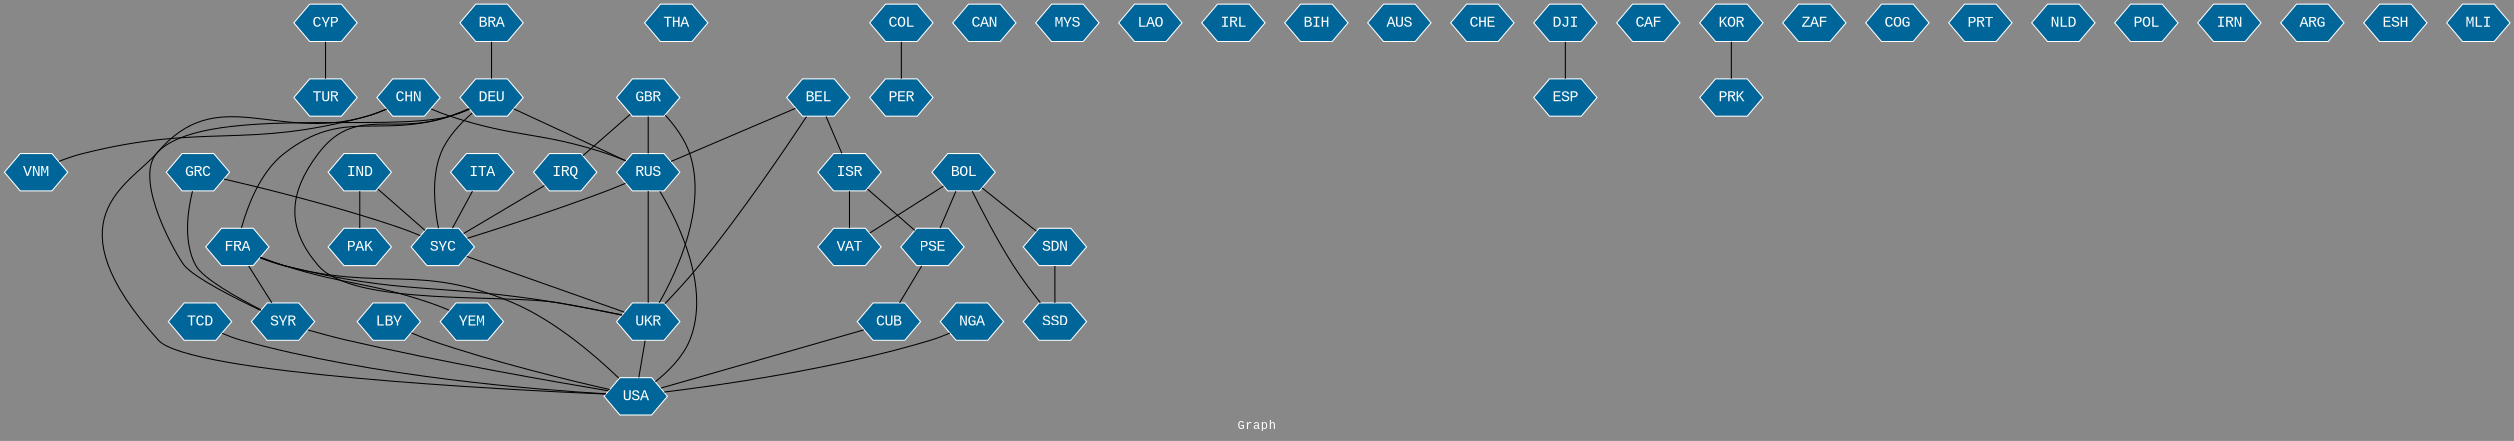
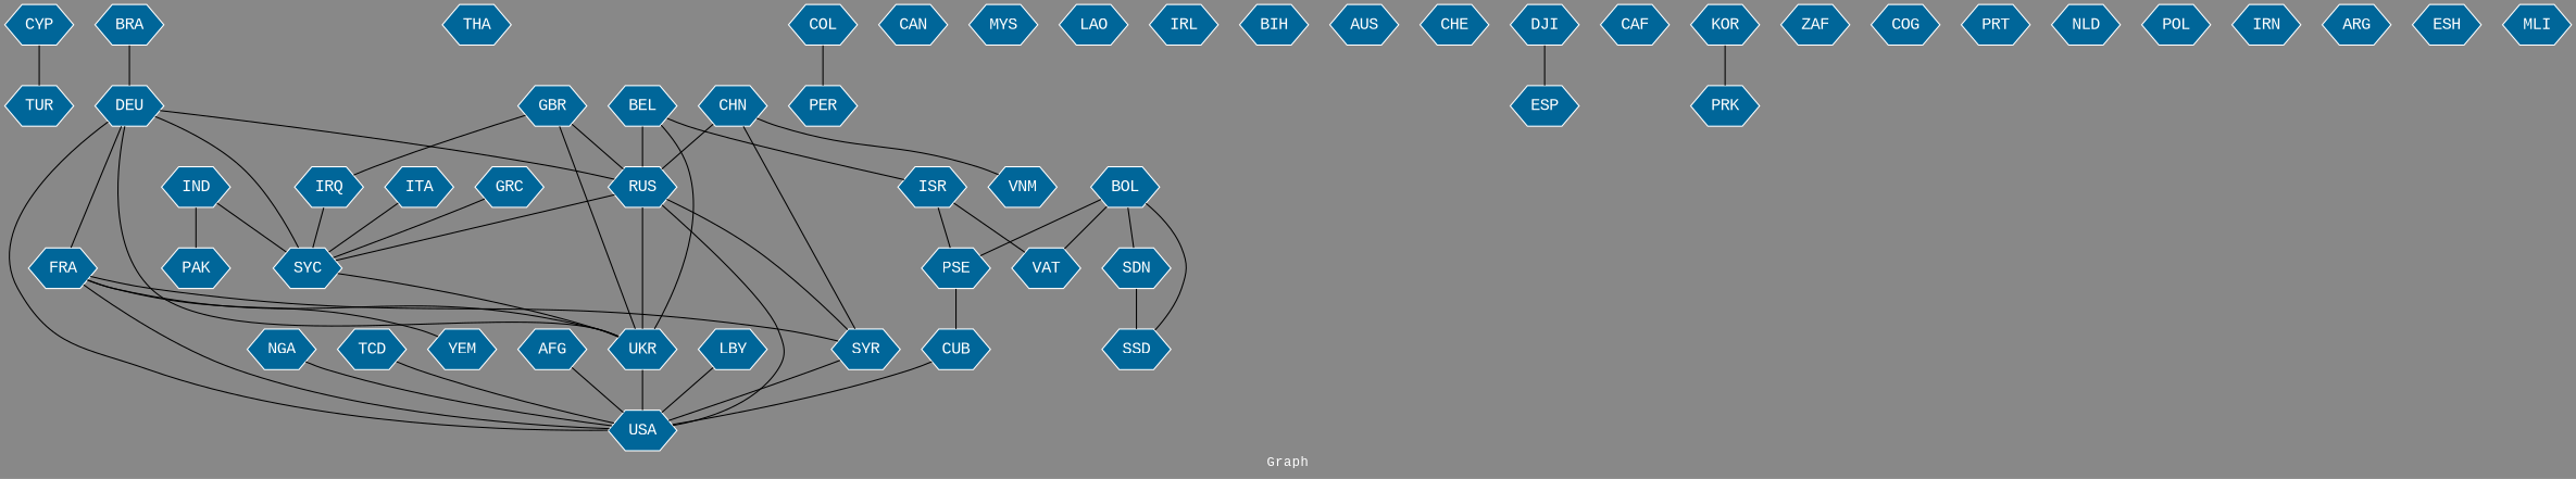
  graph {
    bgcolor="#888888"
    fontcolor=white
    fontname="Liberation Mono"
    fontsize=12
    label="Graph"
    node [color=white fillcolor="#006699" fontcolor=white fontname="Liberation Mono" shape=hexagon style=filled]
    edge [arrowhead=open color=black fontcolor=white fontname="Liberation Mono" fontsize=12 weight=1]
    n1 [label=TUR]
    n2 [label=UKR]
    n3 [label=USA]
    n4 [label=IND]
    n5 [label=SYC]
    n6 [label=PAK]
    n7 [label=VAT]
    n8 [label=CHN]
    n9 [label=RUS]
    n10 [label=SYR]
    n11 [label=VNM]
    n12 [label=THA]
    n13 [label=IRQ]
    n14 [label=ISR]
    n15 [label=PSE]
    n16 [label=CUB]
    n17 [label=COL]
    n18 [label=PER]
    n19 [label=GBR]
    n20 [label=ITA]
    n21 [label=NGA]
    n22 [label=SSD]
    n23 [label=SDN]
    n24 [label=BOL]
    n25 [label=BEL]
    n26 [label=TCD]
    n27 [label=GRC]
    n28 [label=FRA]
    n29 [label=YEM]
    n30 [label=CAN]
+   n31 [label=AFG]
    n32 [label=DEU]
    n33 [label=MYS]
    n34 [label=LAO]
    n35 [label=IRL]
    n36 [label=BIH]
    n37 [label=AUS]
    n38 [label=LBY]
    n39 [label=CHE]
    n40 [label=ESP]
    n41 [label=CYP]
    n42 [label=CAF]
    n43 [label=KOR]
    n44 [label=PRK]
    n45 [label=ZAF]
    n46 [label=COG]
    n47 [label=DJI]
    n48 [label=PRT]
    n49 [label=NLD]
    n50 [label=POL]
    n51 [label=IRN]
    n52 [label=BRA]
    n53 [label=ARG]
    n54 [label=ESH]
    n55 [label=MLI]
    n2 -- n3 [weight=5]
    n4 -- n5 [weight=6]
    n4 -- n6
    n5 -- n2 [weight=2]
    n8 -- n9 [weight=9]
    n8 -- n10 [weight=2]
    n8 -- n11 [weight=3]
    n9 -- n2 [weight=33]
    n9 -- n3 [weight=3]
    n9 -- n5
-   n27 -- n10 [weight=2]
+   n9 -- n10 [weight=2]
    n10 -- n3 [weight=4]
    n13 -- n5 [weight=2]
    n14 -- n7
    n14 -- n15
    n15 -- n16 [weight=4]
    n16 -- n3
    n17 -- n18
    n19 -- n2
    n19 -- n9
    n19 -- n13
    n20 -- n5
    n21 -- n3
    n23 -- n22 [weight=3]
    n24 -- n7 [weight=2]
    n24 -- n15 [weight=2]
    n24 -- n22 [weight=2]
    n24 -- n23 [weight=2]
    n25 -- n2
    n25 -- n9 [weight=2]
    n25 -- n14 [weight=3]
    n26 -- n3 [weight=2]
    n27 -- n5
    n28 -- n2
    n28 -- n3 [weight=2]
    n28 -- n10 [weight=2]
    n28 -- n29
+   n31 -- n3 [weight=3]
    n32 -- n2 [weight=3]
    n32 -- n3
    n32 -- n5
    n32 -- n9 [weight=2]
    n32 -- n28
    n38 -- n3
    n41 -- n1 [weight=3]
    n43 -- n44
    n47 -- n40 [weight=2]
    n52 -- n32
  }
